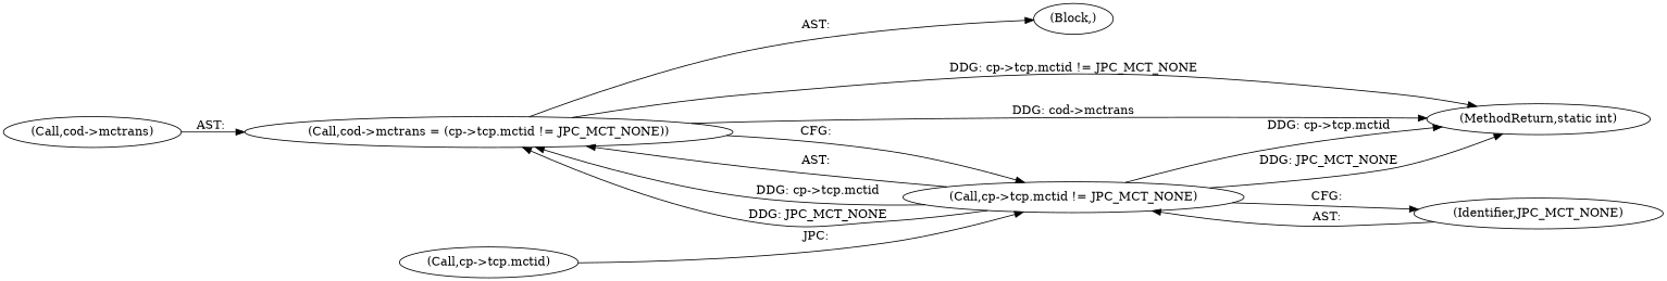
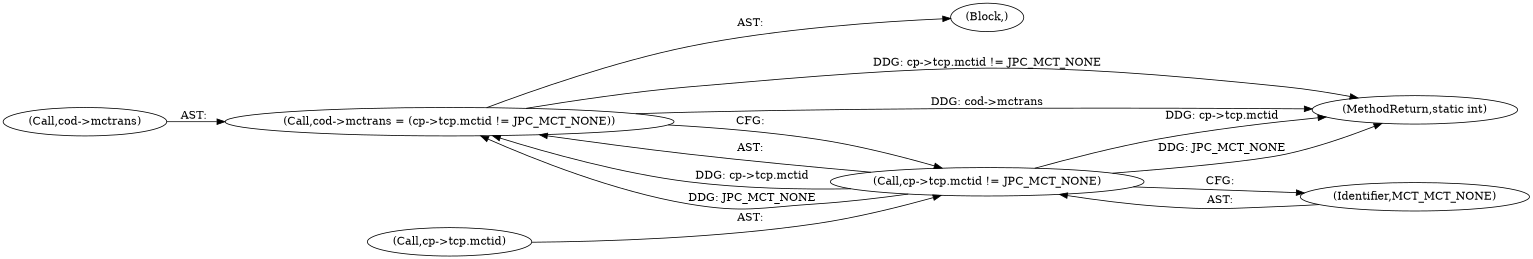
  digraph {
    rankdir=LR
    n1 [label="(Call,cod->mctrans = (cp->tcp.mctid != JPC_MCT_NONE))"]
    n2 [label="(Call,cp->tcp.mctid != JPC_MCT_NONE)"]
    n3 [label="(MethodReturn,static int)"]
    n4 [label="(Block,)"]
-   n5 [label="(Identifier,JPC_MCT_NONE)"]
+   n5 [label="(Identifier,MCT_MCT_NONE)"]
    n6 [label="(Call,cp->tcp.mctid)"]
    n7 [label="(Call,cod->mctrans)"]
    n1 -> n2 [label="CFG: "]
    n1 -> n3 [label="DDG: cp->tcp.mctid != JPC_MCT_NONE"]
    n1 -> n3 [label="DDG: cod->mctrans"]
    n1 -> n4 [label="AST: "]
    n2 -> n1 [label="AST: "]
    n2 -> n1 [label="DDG: cp->tcp.mctid"]
    n2 -> n1 [label="DDG: JPC_MCT_NONE"]
    n2 -> n3 [label="DDG: cp->tcp.mctid"]
    n2 -> n3 [label="DDG: JPC_MCT_NONE"]
    n2 -> n5 [label="CFG: "]
    n5 -> n2 [label="AST: "]
-   n6 -> n2 [label="JPC: "]
+   n6 -> n2 [label="AST: "]
    n7 -> n1 [label="AST: "]
  }
